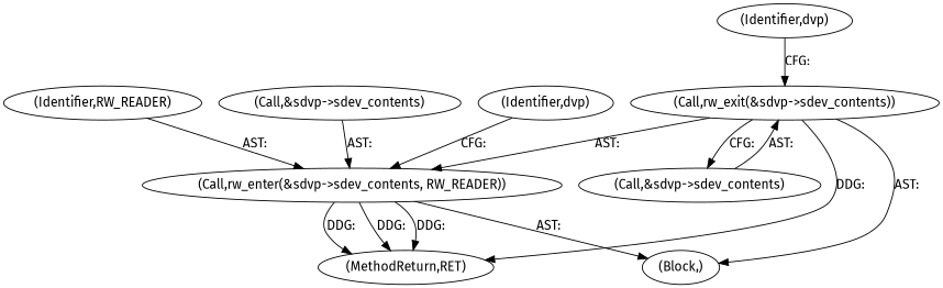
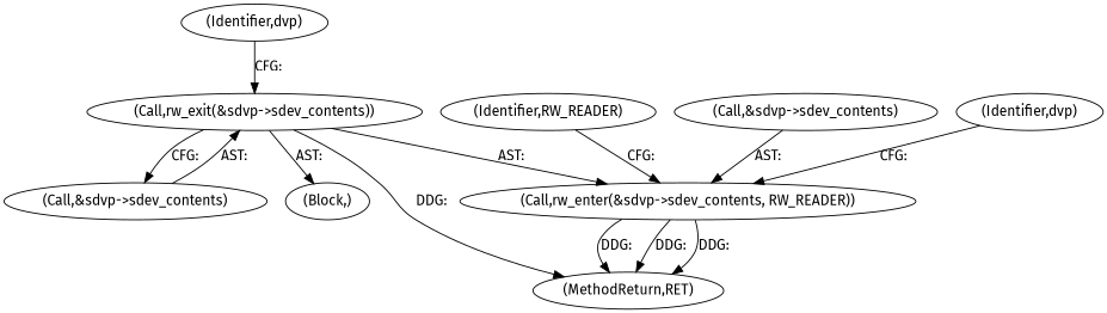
  digraph {
    fontname="Fira Sans"
    node [fontname="Fira Sans"]
    edge [fontname="Fira Sans"]
    n1 [label="(Call,rw_enter(&sdvp->sdev_contents, RW_READER))"]
    n2 [label="(Block,)"]
    n3 [label="(MethodReturn,RET)"]
    n4 [label="(Identifier,RW_READER)"]
    n5 [label="(Call,rw_exit(&sdvp->sdev_contents))"]
    n6 [label="(Call,&sdvp->sdev_contents)"]
    n7 [label="(Identifier,dvp)"]
    n8 [label="(Call,&sdvp->sdev_contents)"]
    n9 [label="(Identifier,dvp)"]
-   n1 -> n2 [label="AST: "]
    n1 -> n3 [label="DDG: "]
    n1 -> n3 [label="DDG: "]
    n1 -> n3 [label="DDG: "]
-   n4 -> n1 [label="AST: "]
+   n4 -> n1 [label="CFG: "]
    n5 -> n1 [label="AST: "]
    n5 -> n2 [label="AST: "]
    n5 -> n3 [label="DDG: "]
    n5 -> n6 [label="CFG: "]
    n6 -> n5 [label="AST: "]
    n7 -> n5 [label="CFG: "]
    n8 -> n1 [label="AST: "]
    n9 -> n1 [label="CFG: "]
  }
